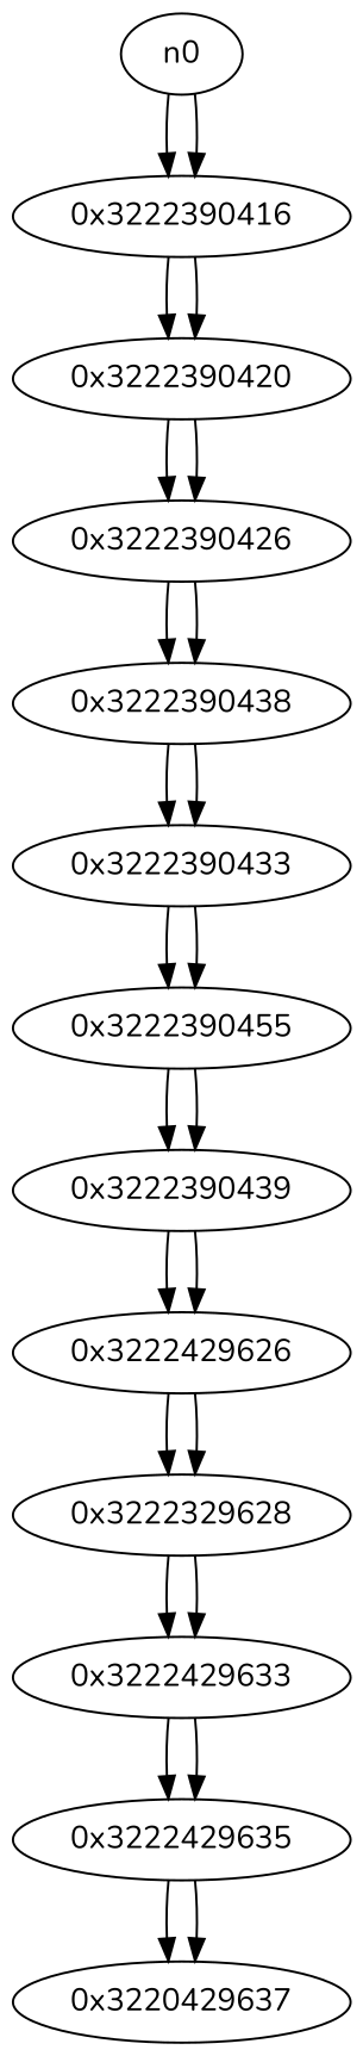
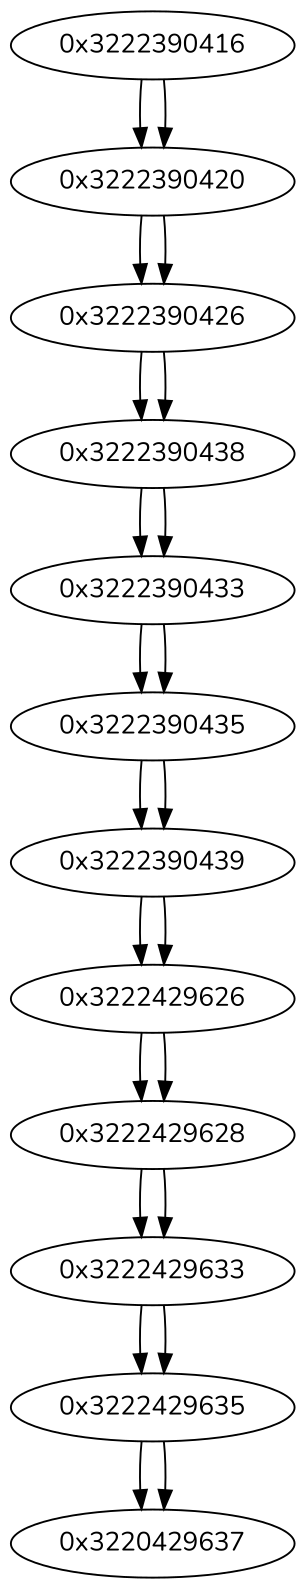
  digraph {
    fontname=Nunito
    node [fontname=Nunito]
    edge [fontname=Nunito]
    n1 [label="0x3222390416"]
    n2 [label="0x3222390420"]
    n3 [label="0x3222390426"]
    n4 [label="0x3222390438"]
    n5 [label="0x3222390433"]
-   n6 [label="0x3222390455"]
+   n6 [label="0x3222390435"]
    n7 [label="0x3222390439"]
    n8 [label="0x3222429626"]
-   n9 [label="0x3222329628"]
+   n9 [label="0x3222429628"]
    n10 [label="0x3222429633"]
    n11 [label="0x3222429635"]
    n12 [label="0x3220429637"]
-   n0
    n1 -> n2
    n1 -> n2
    n2 -> n3
    n2 -> n3
    n3 -> n4
    n3 -> n4
    n4 -> n5
    n4 -> n5
    n5 -> n6
    n5 -> n6
    n6 -> n7
    n6 -> n7
    n7 -> n8
    n7 -> n8
    n8 -> n9
    n8 -> n9
    n9 -> n10
    n9 -> n10
    n10 -> n11
    n10 -> n11
    n11 -> n12
    n11 -> n12
-   n0 -> n1
-   n0 -> n1
  }
